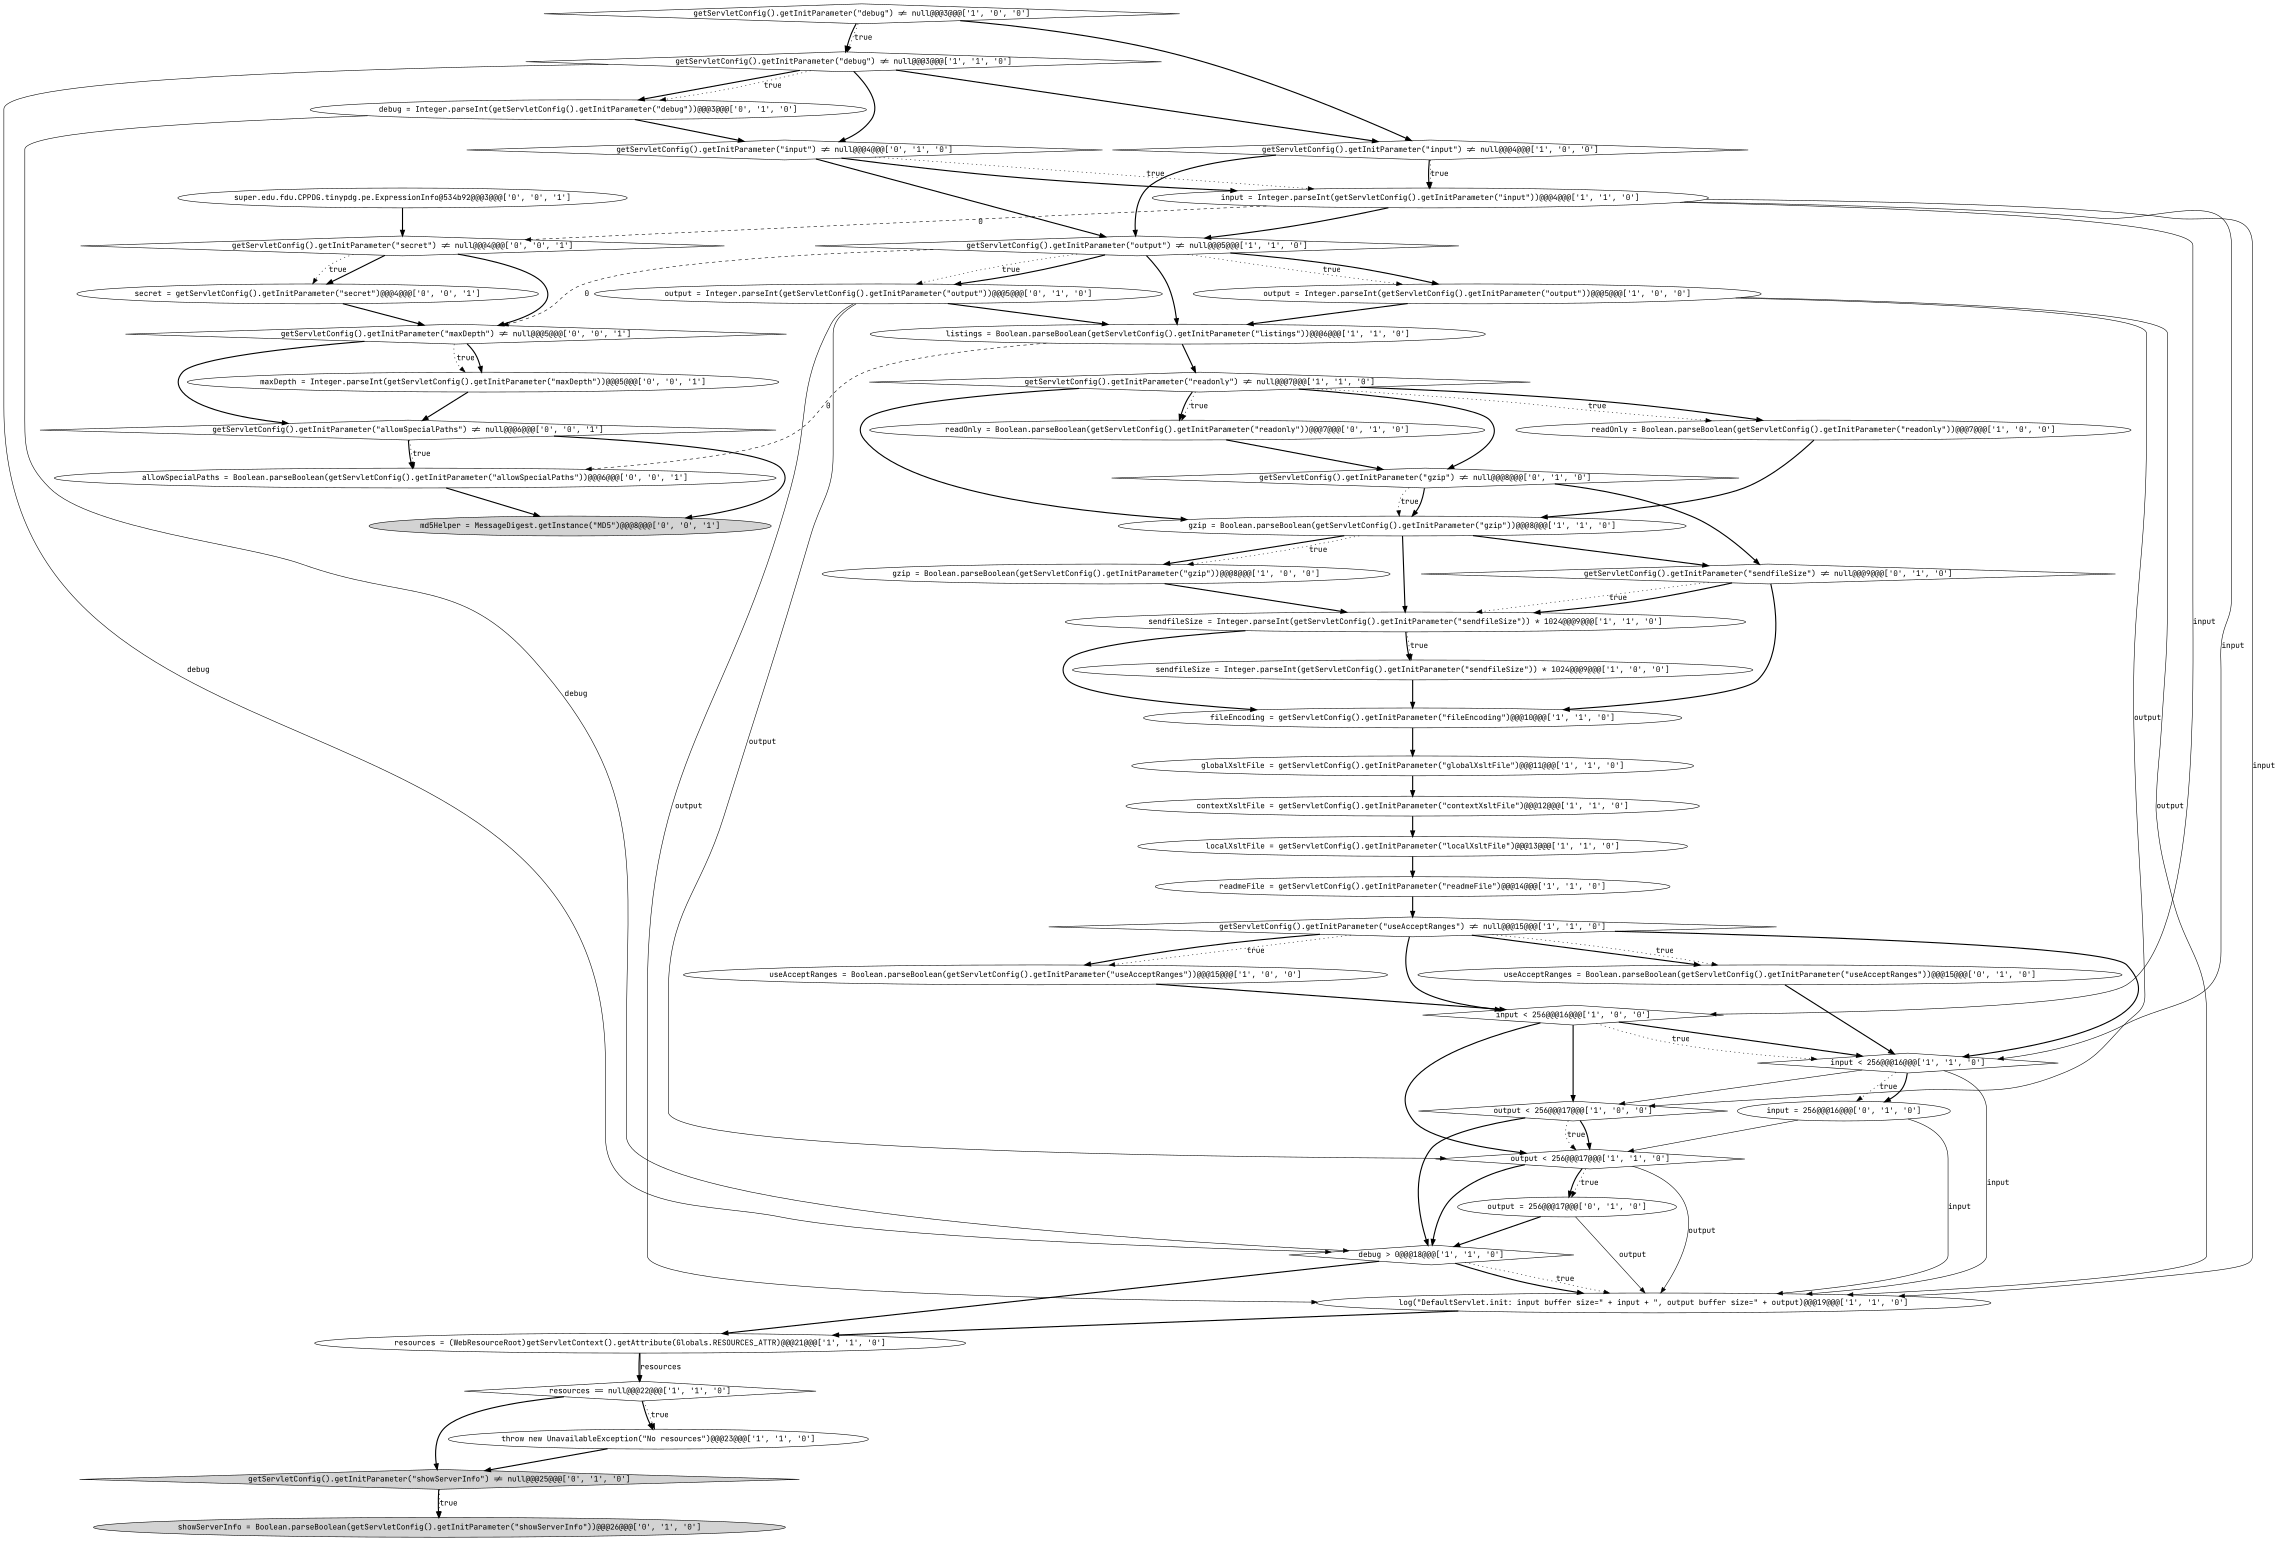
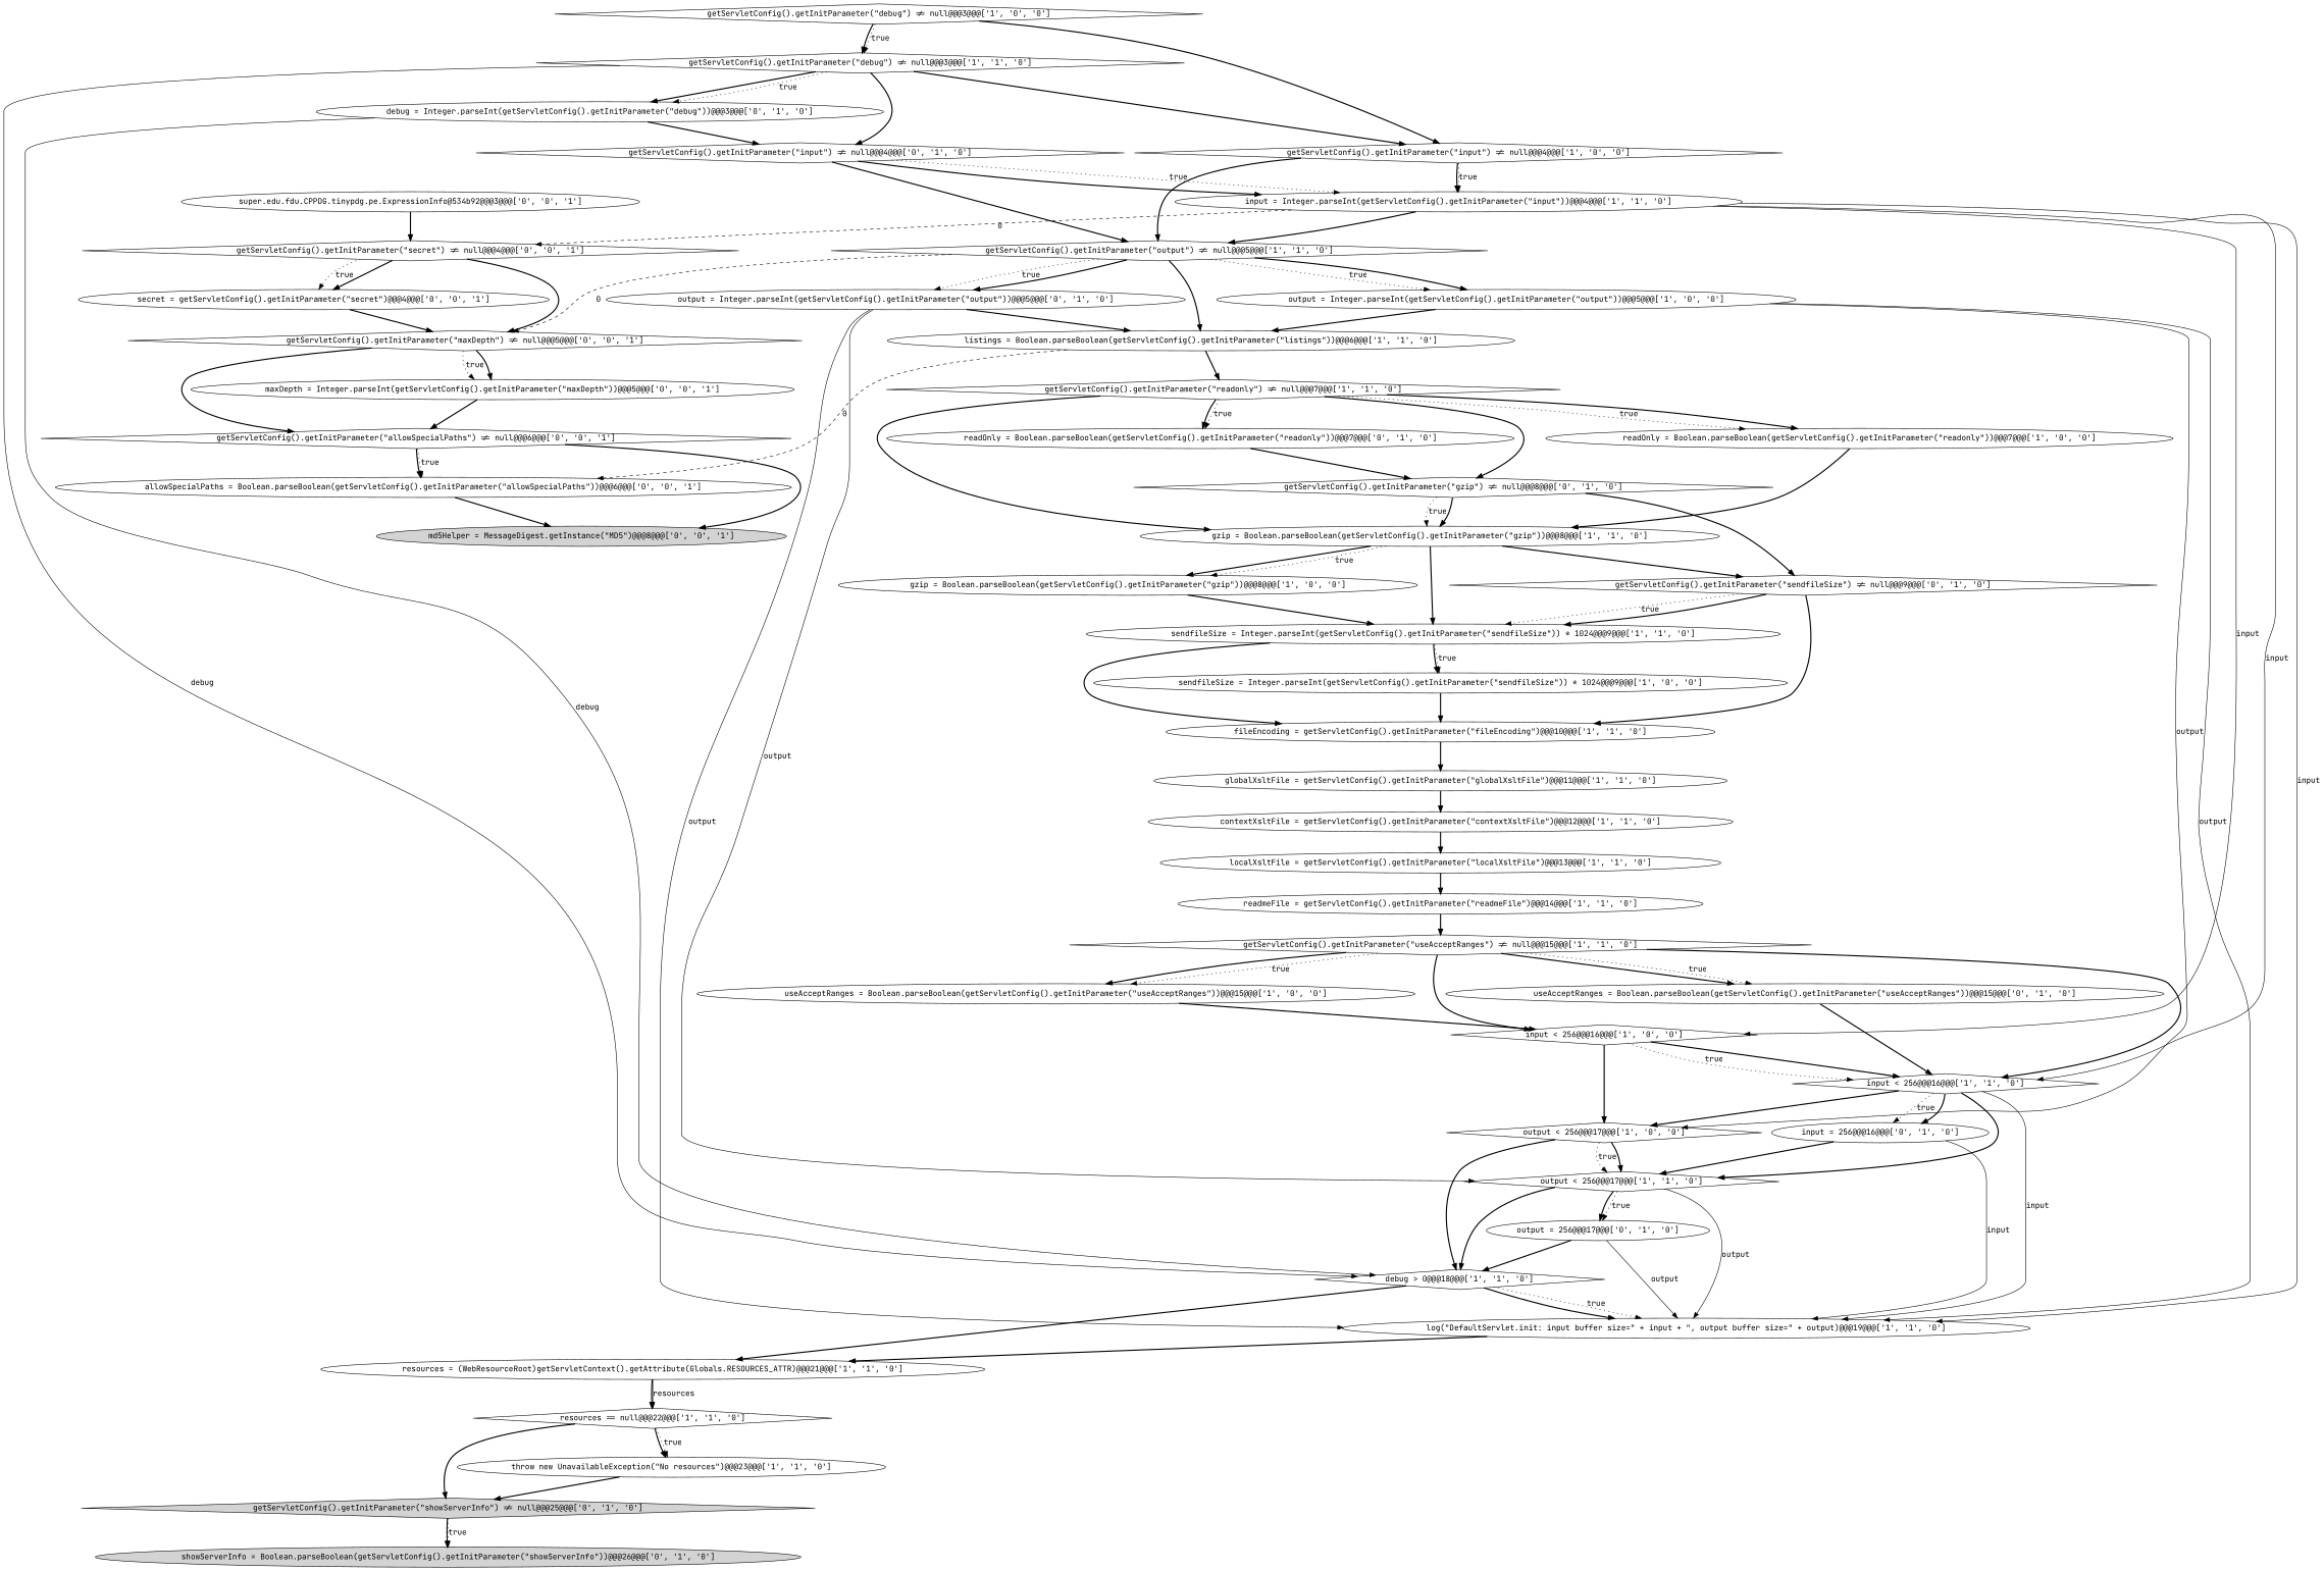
  digraph {
    fontname="JetBrains Mono"
    node [fillcolor=white fontname="JetBrains Mono" shape=ellipse style=filled]
    edge [fontname="JetBrains Mono" style=bold]
    n1 [label="maxDepth = Integer.parseInt(getServletConfig().getInitParameter(\"maxDepth\"))@@@5@@@['0', '0', '1']"]
    n2 [label="getServletConfig().getInitParameter(\"allowSpecialPaths\") != null@@@6@@@['0', '0', '1']" shape=diamond]
    n3 [label="allowSpecialPaths = Boolean.parseBoolean(getServletConfig().getInitParameter(\"allowSpecialPaths\"))@@@6@@@['0', '0', '1']"]
    n4 [fillcolor=lightgray label="md5Helper = MessageDigest.getInstance(\"MD5\")@@@8@@@['0', '0', '1']"]
    n5 [label="gzip = Boolean.parseBoolean(getServletConfig().getInitParameter(\"gzip\"))@@@8@@@['1', '1', '0']"]
    n6 [label="gzip = Boolean.parseBoolean(getServletConfig().getInitParameter(\"gzip\"))@@@8@@@['1', '0', '0']"]
    n7 [label="sendfileSize = Integer.parseInt(getServletConfig().getInitParameter(\"sendfileSize\")) * 1024@@@9@@@['1', '1', '0']"]
    n8 [label="getServletConfig().getInitParameter(\"sendfileSize\") != null@@@9@@@['0', '1', '0']" shape=diamond]
    n9 [label="sendfileSize = Integer.parseInt(getServletConfig().getInitParameter(\"sendfileSize\")) * 1024@@@9@@@['1', '0', '0']"]
    n10 [label="fileEncoding = getServletConfig().getInitParameter(\"fileEncoding\")@@@10@@@['1', '1', '0']"]
    n11 [label="output = Integer.parseInt(getServletConfig().getInitParameter(\"output\"))@@@5@@@['0', '1', '0']"]
    n12 [label="log(\"DefaultServlet.init: input buffer size=\" + input + \", output buffer size=\" + output)@@@19@@@['1', '1', '0']"]
    n13 [label="output < 256@@@17@@@['1', '1', '0']" shape=diamond]
    n14 [label="listings = Boolean.parseBoolean(getServletConfig().getInitParameter(\"listings\"))@@@6@@@['1', '1', '0']"]
    n15 [label="resources = (WebResourceRoot)getServletContext().getAttribute(Globals.RESOURCES_ATTR)@@@21@@@['1', '1', '0']"]
    n16 [label="debug > 0@@@18@@@['1', '1', '0']" shape=diamond]
    n17 [label="output = 256@@@17@@@['0', '1', '0']"]
    n18 [label="getServletConfig().getInitParameter(\"readonly\") != null@@@7@@@['1', '1', '0']" shape=diamond]
    n19 [label="super.edu.fdu.CPPDG.tinypdg.pe.ExpressionInfo@534b92@@@3@@@['0', '0', '1']"]
    n20 [label="getServletConfig().getInitParameter(\"secret\") != null@@@4@@@['0', '0', '1']" shape=diamond]
    n21 [label="getServletConfig().getInitParameter(\"maxDepth\") != null@@@5@@@['0', '0', '1']" shape=diamond]
    n22 [label="secret = getServletConfig().getInitParameter(\"secret\")@@@4@@@['0', '0', '1']"]
    n23 [label="globalXsltFile = getServletConfig().getInitParameter(\"globalXsltFile\")@@@11@@@['1', '1', '0']"]
    n24 [label="getServletConfig().getInitParameter(\"input\") != null@@@4@@@['1', '0', '0']" shape=diamond]
    n25 [label="input = Integer.parseInt(getServletConfig().getInitParameter(\"input\"))@@@4@@@['1', '1', '0']"]
    n26 [label="getServletConfig().getInitParameter(\"output\") != null@@@5@@@['1', '1', '0']" shape=diamond]
    n27 [label="input < 256@@@16@@@['1', '1', '0']" shape=diamond]
    n28 [label="input < 256@@@16@@@['1', '0', '0']" shape=diamond]
    n29 [label="output = Integer.parseInt(getServletConfig().getInitParameter(\"output\"))@@@5@@@['1', '0', '0']"]
    n30 [label="input = 256@@@16@@@['0', '1', '0']"]
    n31 [label="getServletConfig().getInitParameter(\"debug\") != null@@@3@@@['1', '0', '0']" shape=diamond]
    n32 [label="getServletConfig().getInitParameter(\"debug\") != null@@@3@@@['1', '1', '0']" shape=diamond]
    n33 [label="getServletConfig().getInitParameter(\"input\") != null@@@4@@@['0', '1', '0']" shape=diamond]
    n34 [label="debug = Integer.parseInt(getServletConfig().getInitParameter(\"debug\"))@@@3@@@['0', '1', '0']"]
    n35 [label="output < 256@@@17@@@['1', '0', '0']" shape=diamond]
    n36 [label="resources == null@@@22@@@['1', '1', '0']" shape=diamond]
    n37 [fillcolor=lightgray label="showServerInfo = Boolean.parseBoolean(getServletConfig().getInitParameter(\"showServerInfo\"))@@@26@@@['0', '1', '0']"]
    n38 [label="readOnly = Boolean.parseBoolean(getServletConfig().getInitParameter(\"readonly\"))@@@7@@@['1', '0', '0']"]
    n39 [label="contextXsltFile = getServletConfig().getInitParameter(\"contextXsltFile\")@@@12@@@['1', '1', '0']"]
    n40 [label="localXsltFile = getServletConfig().getInitParameter(\"localXsltFile\")@@@13@@@['1', '1', '0']"]
    n41 [label="readmeFile = getServletConfig().getInitParameter(\"readmeFile\")@@@14@@@['1', '1', '0']"]
    n42 [label="getServletConfig().getInitParameter(\"useAcceptRanges\") != null@@@15@@@['1', '1', '0']" shape=diamond]
    n43 [label="useAcceptRanges = Boolean.parseBoolean(getServletConfig().getInitParameter(\"useAcceptRanges\"))@@@15@@@['0', '1', '0']"]
    n44 [label="useAcceptRanges = Boolean.parseBoolean(getServletConfig().getInitParameter(\"useAcceptRanges\"))@@@15@@@['1', '0', '0']"]
    n45 [label="readOnly = Boolean.parseBoolean(getServletConfig().getInitParameter(\"readonly\"))@@@7@@@['0', '1', '0']"]
    n46 [label="getServletConfig().getInitParameter(\"gzip\") != null@@@8@@@['0', '1', '0']" shape=diamond]
    n47 [label="throw new UnavailableException(\"No resources\")@@@23@@@['1', '1', '0']"]
    n48 [fillcolor=lightgray label="getServletConfig().getInitParameter(\"showServerInfo\") != null@@@25@@@['0', '1', '0']" shape=diamond]
    n1 -> n2
    n2 -> n3 [label=true style=dotted]
    n2 -> n3
    n2 -> n4
    n3 -> n4
    n5 -> n6
    n5 -> n6 [label=true style=dotted]
    n5 -> n7
    n5 -> n8
    n6 -> n7
    n7 -> n9
    n7 -> n9 [label=true style=dotted]
    n7 -> n10
    n8 -> n7 [label=true style=dotted]
    n8 -> n7
    n8 -> n10
    n9 -> n10
    n10 -> n23
    n11 -> n12 [label=output style=solid]
    n11 -> n13 [label=output style=solid]
    n11 -> n14
    n12 -> n15
    n13 -> n12 [label=output style=solid]
    n13 -> n16
    n13 -> n17 [label=true style=dotted]
    n13 -> n17
    n14 -> n3 [label=0 style=dashed]
    n14 -> n18
    n15 -> n36
    n15 -> n36 [label=resources style=solid]
    n16 -> n12 [label=true style=dotted]
    n16 -> n12
    n16 -> n15
    n17 -> n12 [label=output style=solid]
    n17 -> n16
    n18 -> n5
    n18 -> n38
    n18 -> n38 [label=true style=dotted]
    n18 -> n45
    n18 -> n45 [label=true style=dotted]
    n18 -> n46
    n19 -> n20
    n20 -> n21
    n20 -> n22 [label=true style=dotted]
    n20 -> n22
    n21 -> n1 [label=true style=dotted]
    n21 -> n1
    n21 -> n2
    n22 -> n21
    n23 -> n39
    n24 -> n25
    n24 -> n25 [label=true style=dotted]
    n24 -> n26
    n25 -> n12 [label=input style=solid]
    n25 -> n20 [label=0 style=dashed]
    n25 -> n26
    n25 -> n27 [label=input style=solid]
    n25 -> n28 [label=input style=solid]
    n26 -> n11 [label=true style=dotted]
    n26 -> n11
    n26 -> n14
    n26 -> n21 [label=0 style=dashed]
    n26 -> n29
    n26 -> n29 [label=true style=dotted]
    n27 -> n12 [label=input style=solid]
-   n28 -> n13
+   n27 -> n13
    n27 -> n30 [label=true style=dotted]
    n27 -> n30
-   n27 -> n35 [style=solid]
+   n27 -> n35
    n28 -> n27 [label=true style=dotted]
    n28 -> n27
    n28 -> n35
    n29 -> n12 [label=output style=solid]
    n29 -> n14
    n29 -> n35 [label=output style=solid]
    n30 -> n12 [label=input style=solid]
-   n30 -> n13 [style=solid]
+   n30 -> n13
    n31 -> n24
    n31 -> n32
    n31 -> n32 [label=true style=dotted]
    n32 -> n16 [label=debug style=solid]
    n32 -> n24
    n32 -> n33
    n32 -> n34
    n32 -> n34 [label=true style=dotted]
    n33 -> n25
    n33 -> n25 [label=true style=dotted]
    n33 -> n26
    n34 -> n16 [label=debug style=solid]
    n34 -> n33
    n35 -> n13 [label=true style=dotted]
    n35 -> n13
    n35 -> n16
    n36 -> n47 [label=true style=dotted]
    n36 -> n47
    n36 -> n48
    n38 -> n5
    n39 -> n40
    n40 -> n41
    n41 -> n42
    n42 -> n27
    n42 -> n28
    n42 -> n43
    n42 -> n43 [label=true style=dotted]
    n42 -> n44 [label=true style=dotted]
    n42 -> n44
    n43 -> n27
    n44 -> n28
    n45 -> n46
    n46 -> n5 [label=true style=dotted]
    n46 -> n5
    n46 -> n8
    n47 -> n48
    n48 -> n37
    n48 -> n37 [label=true style=dotted]
  }
